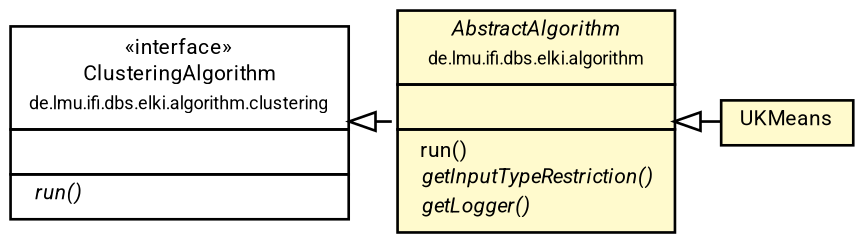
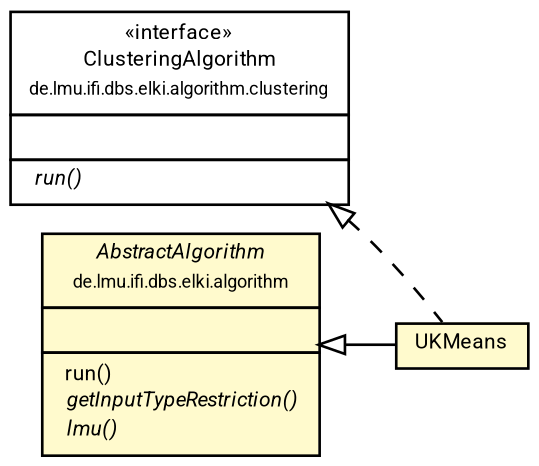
  digraph {
    nodesep=0.15
    rankdir=LR
    ranksep=0.25
    node [fontcolor=black fontname=Roboto fontsize=8 margin=0 shape=plaintext]
    edge [arrowtail=empty color=black dir=back fontname=Roboto fontsize=7 labelfontname=Roboto labelfontsize=7]
    n1 [height=0 label=<<table title="de.lmu.ifi.dbs.elki.algorithm.clustering.ClusteringAlgorithm" border="0" cellborder="1" cellspacing="0" cellpadding="2" href="../ClusteringAlgorithm.html" target="_parent"> 		<tr><td><table border="0" cellspacing="0" cellpadding="1"> 		<tr><td align="center" balign="center"> &#171;interface&#187; </td></tr> 		<tr><td align="center" balign="center"> <font face="Roboto">ClusteringAlgorithm</font> </td></tr> 		<tr><td align="center" balign="center"> <font face="Roboto" point-size="7.0">de.lmu.ifi.dbs.elki.algorithm.clustering</font> </td></tr> 		</table></td></tr> 		<tr><td><table border="0" cellspacing="0" cellpadding="1"> 		<tr><td align="left" balign="left">  </td></tr> 		</table></td></tr> 		<tr><td><table border="0" cellspacing="0" cellpadding="1"> 		<tr><td align="left" balign="left"> <i> run()</i> </td></tr> 		</table></td></tr> 		</table>> width=0]
    n2 [height=0 label=<<table title="de.lmu.ifi.dbs.elki.algorithm.clustering.uncertain.UKMeans" border="0" cellborder="1" cellspacing="0" cellpadding="2" bgcolor="lemonChiffon" href="UKMeans.html" target="_parent"> 		<tr><td><table border="0" cellspacing="0" cellpadding="1"> 		<tr><td align="center" balign="center"> <font face="Roboto">UKMeans</font> </td></tr> 		</table></td></tr> 		</table>> width=0]
-   n3 [height=0 label=<<table title="de.lmu.ifi.dbs.elki.algorithm.AbstractAlgorithm" border="0" cellborder="1" cellspacing="0" cellpadding="2" bgcolor="LemonChiffon" href="../../AbstractAlgorithm.html" target="_parent"> 		<tr><td><table border="0" cellspacing="0" cellpadding="1"> 		<tr><td align="center" balign="center"> <font face="Roboto"><i>AbstractAlgorithm</i></font> </td></tr> 		<tr><td align="center" balign="center"> <font face="Roboto" point-size="7.0">de.lmu.ifi.dbs.elki.algorithm</font> </td></tr> 		</table></td></tr> 		<tr><td><table border="0" cellspacing="0" cellpadding="1"> 		<tr><td align="left" balign="left">  </td></tr> 		</table></td></tr> 		<tr><td><table border="0" cellspacing="0" cellpadding="1"> 		<tr><td align="left" balign="left">  run() </td></tr> 		<tr><td align="left" balign="left"> <i> getInputTypeRestriction()</i> </td></tr> 		<tr><td align="left" balign="left"> <i> getLogger()</i> </td></tr> 		</table></td></tr> 		</table>> width=0]
-   n1 -> n3 [style=dashed weight=9]
+   n3 [height=0 label=<<table title="de.lmu.ifi.dbs.elki.algorithm.AbstractAlgorithm" border="0" cellborder="1" cellspacing="0" cellpadding="2" bgcolor="LemonChiffon" href="../../AbstractAlgorithm.html" target="_parent"> 		<tr><td><table border="0" cellspacing="0" cellpadding="1"> 		<tr><td align="center" balign="center"> <font face="Roboto"><i>AbstractAlgorithm</i></font> </td></tr> 		<tr><td align="center" balign="center"> <font face="Roboto" point-size="7.0">de.lmu.ifi.dbs.elki.algorithm</font> </td></tr> 		</table></td></tr> 		<tr><td><table border="0" cellspacing="0" cellpadding="1"> 		<tr><td align="left" balign="left">  </td></tr> 		</table></td></tr> 		<tr><td><table border="0" cellspacing="0" cellpadding="1"> 		<tr><td align="left" balign="left">  run() </td></tr> 		<tr><td align="left" balign="left"> <i> getInputTypeRestriction()</i> </td></tr> 		<tr><td align="left" balign="left"> <i> lmu()</i> </td></tr> 		</table></td></tr> 		</table>> width=0]
+   n1 -> n2 [style=dashed weight=9]
    n3 -> n2 [weight=10]
  }
